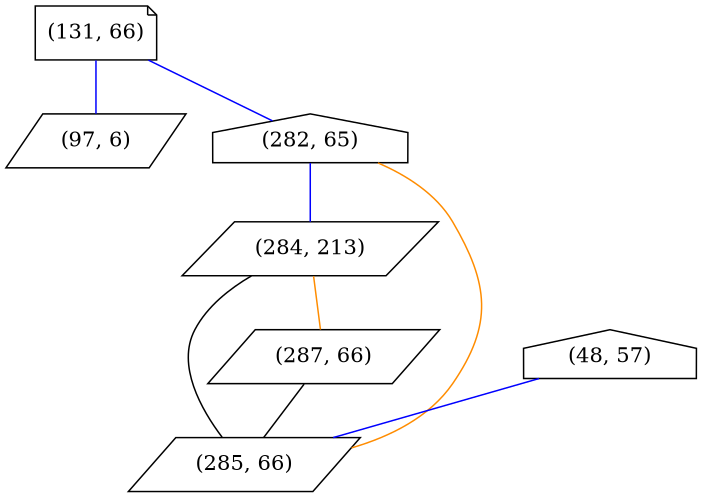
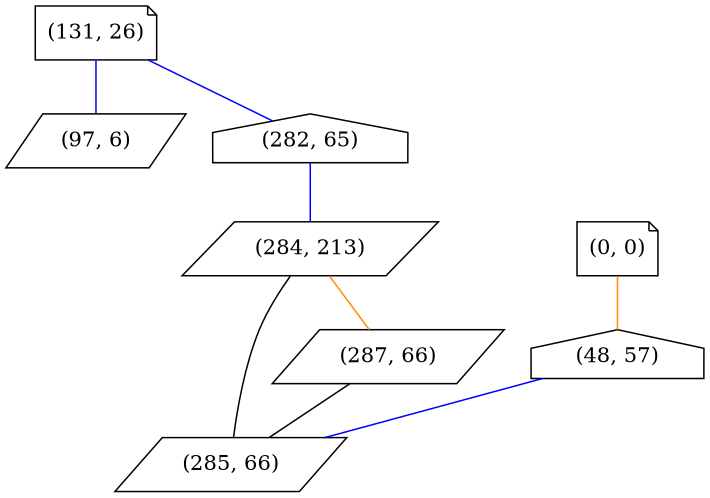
  graph {
    node [shape=parallelogram]
    edge [color=blue weight=1]
    "(97, 6)"
-   "(131, 66)" [shape=note]
+   "(131, 66)" [shape=note label="(131, 26)"]
    "(282, 65)" [shape=house]
    "(284, 213)"
    "(285, 66)"
    "(287, 66)"
    "(48, 57)" [shape=house]
+   "(0, 0)" [shape=note]
    "(131, 66)" -- "(97, 6)" [weight=2]
    "(131, 66)" -- "(282, 65)"
    "(282, 65)" -- "(284, 213)" [weight=3]
-   "(282, 65)" -- "(285, 66)" [color=darkorange]
    "(284, 213)" -- "(285, 66)" [color=black weight=3]
    "(284, 213)" -- "(287, 66)" [color=darkorange weight=3]
    "(287, 66)" -- "(285, 66)" [color=black]
    "(48, 57)" -- "(285, 66)"
+   "(0, 0)" -- "(48, 57)" [color=darkorange weight=4]
  }
